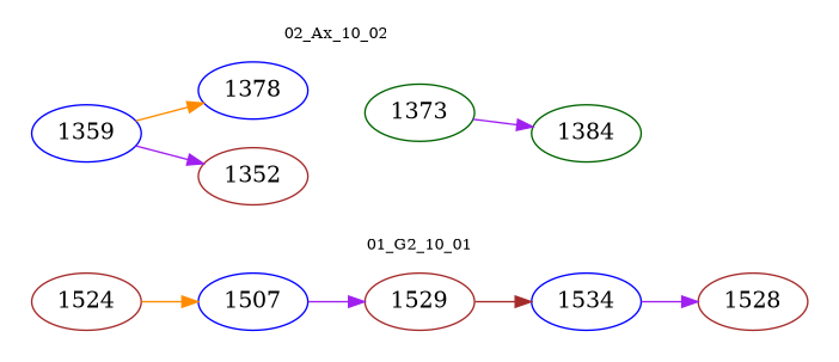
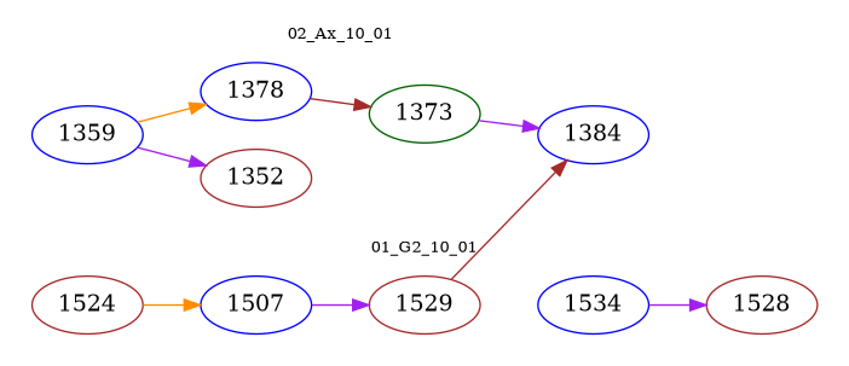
  digraph {
    rankdir=LR
    node [color=blue]
    edge [color=purple]
    n1 [label=1359]
    n2 [color=brown label=1352]
    n3 [label=1378]
    n4 [color=darkgreen label=1373]
-   n5 [color=darkgreen label=1384]
+   n5 [label=1384]
    n6 [color=brown label=1524]
    n7 [label=1507]
    n8 [color=brown label=1529]
    n9 [label=1534]
    n10 [color=brown label=1528]
    subgraph cluster_1 {
      color=white
      fontsize=10
-     label="02_Ax_10_02"
+     label="02_Ax_10_01"
      n1
      n2
      n3
      n4
      n5
    }
    subgraph cluster_2 {
      color=white
      fontsize=10
      label="01_G2_10_01"
      n6
      n7
      n8
      n9
      n10
    }
    n1 -> n2
    n1 -> n3 [color=darkorange]
+   n3 -> n4 [color=brown]
    n4 -> n5
    n6 -> n7 [color=darkorange]
    n7 -> n8
-   n8 -> n9 [color=brown]
+   n8 -> n5 [color=brown]
    n9 -> n10
  }
